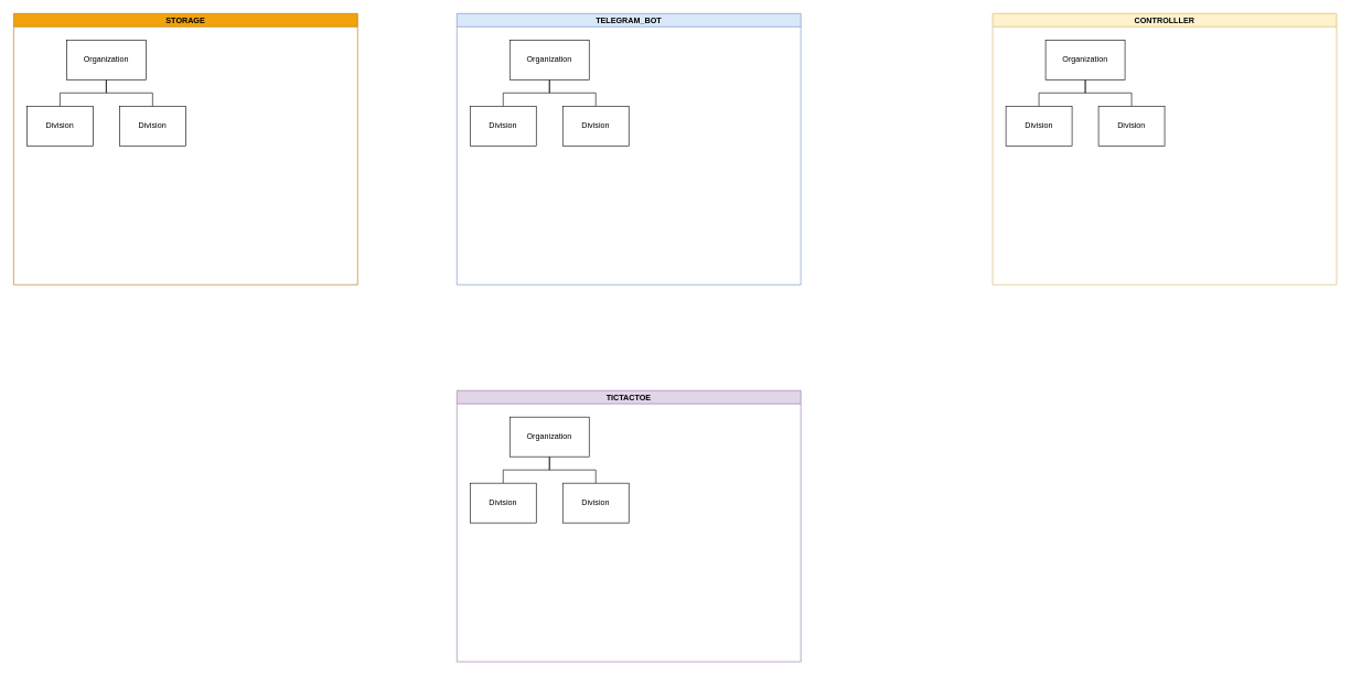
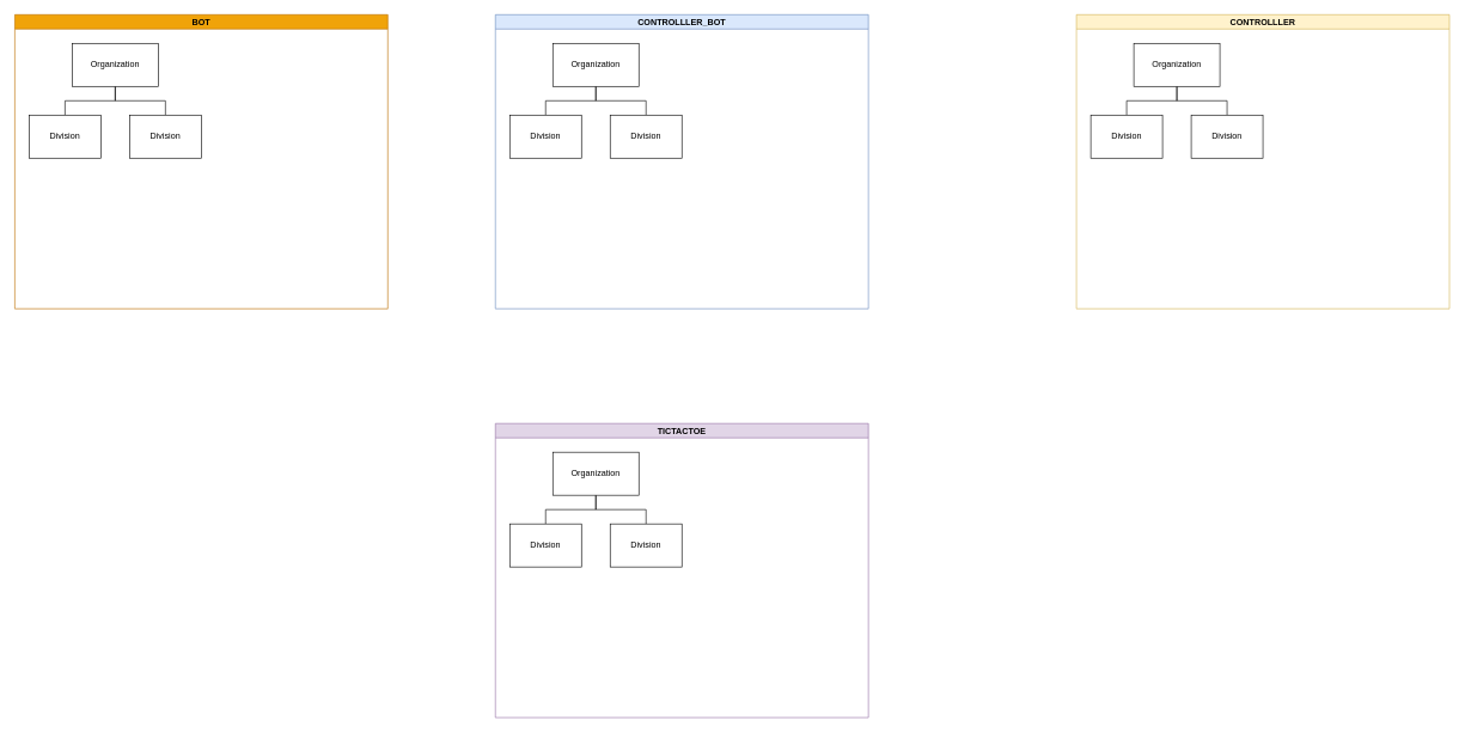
  <mxCell id="0" />
  <mxCell id="1" parent="0" />
- <mxCell id="2" value="TELEGRAM_BOT" style="swimlane;startSize=20;horizontal=1;containerType=tree;newEdgeStyle={&quot;edgeStyle&quot;:&quot;elbowEdgeStyle&quot;,&quot;startArrow&quot;:&quot;none&quot;,&quot;endArrow&quot;:&quot;none&quot;};fillColor=#dae8fc;strokeColor=#6c8ebf;" vertex="1" parent="1"><mxGeometry x="690" y="20" width="520" height="410" as="geometry" /></mxCell>
+ <mxCell id="2" value="CONTROLLLER_BOT" style="swimlane;startSize=20;horizontal=1;containerType=tree;newEdgeStyle={&quot;edgeStyle&quot;:&quot;elbowEdgeStyle&quot;,&quot;startArrow&quot;:&quot;none&quot;,&quot;endArrow&quot;:&quot;none&quot;};fillColor=#dae8fc;strokeColor=#6c8ebf;" vertex="1" parent="1"><mxGeometry x="690" y="20" width="520" height="410" as="geometry" /></mxCell>
  <mxCell id="3" value="" style="edgeStyle=elbowEdgeStyle;elbow=vertical;startArrow=none;endArrow=none;rounded=0;" edge="1" parent="2" source="5" target="6"><mxGeometry relative="1" as="geometry" /></mxCell>
  <mxCell id="4" value="" style="edgeStyle=elbowEdgeStyle;elbow=vertical;startArrow=none;endArrow=none;rounded=0;" edge="1" parent="2" source="5" target="7"><mxGeometry relative="1" as="geometry" /></mxCell>
  <mxCell id="5" value="Organization" style="whiteSpace=wrap;html=1;align=center;treeFolding=1;treeMoving=1;newEdgeStyle={&quot;edgeStyle&quot;:&quot;elbowEdgeStyle&quot;,&quot;startArrow&quot;:&quot;none&quot;,&quot;endArrow&quot;:&quot;none&quot;};" vertex="1" parent="2"><mxGeometry x="80" y="40" width="120" height="60" as="geometry" /></mxCell>
  <mxCell id="6" value="Division" style="whiteSpace=wrap;html=1;align=center;verticalAlign=middle;treeFolding=1;treeMoving=1;newEdgeStyle={&quot;edgeStyle&quot;:&quot;elbowEdgeStyle&quot;,&quot;startArrow&quot;:&quot;none&quot;,&quot;endArrow&quot;:&quot;none&quot;};" vertex="1" parent="2"><mxGeometry x="20" y="140" width="100" height="60" as="geometry" /></mxCell>
  <mxCell id="7" value="Division" style="whiteSpace=wrap;html=1;align=center;verticalAlign=middle;treeFolding=1;treeMoving=1;newEdgeStyle={&quot;edgeStyle&quot;:&quot;elbowEdgeStyle&quot;,&quot;startArrow&quot;:&quot;none&quot;,&quot;endArrow&quot;:&quot;none&quot;};" vertex="1" parent="2"><mxGeometry x="160" y="140" width="100" height="60" as="geometry" /></mxCell>
  <mxCell id="8" value="CONTROLLLER" style="swimlane;startSize=20;horizontal=1;containerType=tree;newEdgeStyle={&quot;edgeStyle&quot;:&quot;elbowEdgeStyle&quot;,&quot;startArrow&quot;:&quot;none&quot;,&quot;endArrow&quot;:&quot;none&quot;};fillColor=#fff2cc;strokeColor=#d6b656;" vertex="1" parent="1"><mxGeometry x="1500" y="20" width="520" height="410" as="geometry" /></mxCell>
  <mxCell id="9" value="" style="edgeStyle=elbowEdgeStyle;elbow=vertical;startArrow=none;endArrow=none;rounded=0;" edge="1" parent="8" source="11" target="12"><mxGeometry relative="1" as="geometry" /></mxCell>
  <mxCell id="10" value="" style="edgeStyle=elbowEdgeStyle;elbow=vertical;startArrow=none;endArrow=none;rounded=0;" edge="1" parent="8" source="11" target="13"><mxGeometry relative="1" as="geometry" /></mxCell>
  <mxCell id="11" value="Organization" style="whiteSpace=wrap;html=1;align=center;treeFolding=1;treeMoving=1;newEdgeStyle={&quot;edgeStyle&quot;:&quot;elbowEdgeStyle&quot;,&quot;startArrow&quot;:&quot;none&quot;,&quot;endArrow&quot;:&quot;none&quot;};" vertex="1" parent="8"><mxGeometry x="80" y="40" width="120" height="60" as="geometry" /></mxCell>
  <mxCell id="12" value="Division" style="whiteSpace=wrap;html=1;align=center;verticalAlign=middle;treeFolding=1;treeMoving=1;newEdgeStyle={&quot;edgeStyle&quot;:&quot;elbowEdgeStyle&quot;,&quot;startArrow&quot;:&quot;none&quot;,&quot;endArrow&quot;:&quot;none&quot;};" vertex="1" parent="8"><mxGeometry x="20" y="140" width="100" height="60" as="geometry" /></mxCell>
  <mxCell id="13" value="Division" style="whiteSpace=wrap;html=1;align=center;verticalAlign=middle;treeFolding=1;treeMoving=1;newEdgeStyle={&quot;edgeStyle&quot;:&quot;elbowEdgeStyle&quot;,&quot;startArrow&quot;:&quot;none&quot;,&quot;endArrow&quot;:&quot;none&quot;};" vertex="1" parent="8"><mxGeometry x="160" y="140" width="100" height="60" as="geometry" /></mxCell>
  <mxCell id="14" value="TICTACTOE" style="swimlane;startSize=20;horizontal=1;containerType=tree;newEdgeStyle={&quot;edgeStyle&quot;:&quot;elbowEdgeStyle&quot;,&quot;startArrow&quot;:&quot;none&quot;,&quot;endArrow&quot;:&quot;none&quot;};fillColor=#e1d5e7;strokeColor=#9673a6;" vertex="1" parent="1"><mxGeometry x="690" y="590" width="520" height="410" as="geometry" /></mxCell>
  <mxCell id="15" value="" style="edgeStyle=elbowEdgeStyle;elbow=vertical;startArrow=none;endArrow=none;rounded=0;" edge="1" parent="14" source="17" target="18"><mxGeometry relative="1" as="geometry" /></mxCell>
  <mxCell id="16" value="" style="edgeStyle=elbowEdgeStyle;elbow=vertical;startArrow=none;endArrow=none;rounded=0;" edge="1" parent="14" source="17" target="19"><mxGeometry relative="1" as="geometry" /></mxCell>
  <mxCell id="17" value="Organization" style="whiteSpace=wrap;html=1;align=center;treeFolding=1;treeMoving=1;newEdgeStyle={&quot;edgeStyle&quot;:&quot;elbowEdgeStyle&quot;,&quot;startArrow&quot;:&quot;none&quot;,&quot;endArrow&quot;:&quot;none&quot;};" vertex="1" parent="14"><mxGeometry x="80" y="40" width="120" height="60" as="geometry" /></mxCell>
  <mxCell id="18" value="Division" style="whiteSpace=wrap;html=1;align=center;verticalAlign=middle;treeFolding=1;treeMoving=1;newEdgeStyle={&quot;edgeStyle&quot;:&quot;elbowEdgeStyle&quot;,&quot;startArrow&quot;:&quot;none&quot;,&quot;endArrow&quot;:&quot;none&quot;};" vertex="1" parent="14"><mxGeometry x="20" y="140" width="100" height="60" as="geometry" /></mxCell>
  <mxCell id="19" value="Division" style="whiteSpace=wrap;html=1;align=center;verticalAlign=middle;treeFolding=1;treeMoving=1;newEdgeStyle={&quot;edgeStyle&quot;:&quot;elbowEdgeStyle&quot;,&quot;startArrow&quot;:&quot;none&quot;,&quot;endArrow&quot;:&quot;none&quot;};" vertex="1" parent="14"><mxGeometry x="160" y="140" width="100" height="60" as="geometry" /></mxCell>
- <mxCell id="20" value="STORAGE" style="swimlane;startSize=20;horizontal=1;containerType=tree;newEdgeStyle={&quot;edgeStyle&quot;:&quot;elbowEdgeStyle&quot;,&quot;startArrow&quot;:&quot;none&quot;,&quot;endArrow&quot;:&quot;none&quot;};fillColor=#f0a30a;fontColor=#000000;strokeColor=#BD7000;" vertex="1" parent="1"><mxGeometry x="20" y="20" width="520" height="410" as="geometry" /></mxCell>
+ <mxCell id="20" value="BOT" style="swimlane;startSize=20;horizontal=1;containerType=tree;newEdgeStyle={&quot;edgeStyle&quot;:&quot;elbowEdgeStyle&quot;,&quot;startArrow&quot;:&quot;none&quot;,&quot;endArrow&quot;:&quot;none&quot;};fillColor=#f0a30a;fontColor=#000000;strokeColor=#BD7000;" vertex="1" parent="1"><mxGeometry x="20" y="20" width="520" height="410" as="geometry" /></mxCell>
  <mxCell id="21" value="" style="edgeStyle=elbowEdgeStyle;elbow=vertical;startArrow=none;endArrow=none;rounded=0;" edge="1" parent="20" source="23" target="24"><mxGeometry relative="1" as="geometry" /></mxCell>
  <mxCell id="22" value="" style="edgeStyle=elbowEdgeStyle;elbow=vertical;startArrow=none;endArrow=none;rounded=0;" edge="1" parent="20" source="23" target="25"><mxGeometry relative="1" as="geometry" /></mxCell>
  <mxCell id="23" value="Organization" style="whiteSpace=wrap;html=1;align=center;treeFolding=1;treeMoving=1;newEdgeStyle={&quot;edgeStyle&quot;:&quot;elbowEdgeStyle&quot;,&quot;startArrow&quot;:&quot;none&quot;,&quot;endArrow&quot;:&quot;none&quot;};" vertex="1" parent="20"><mxGeometry x="80" y="40" width="120" height="60" as="geometry" /></mxCell>
  <mxCell id="24" value="Division" style="whiteSpace=wrap;html=1;align=center;verticalAlign=middle;treeFolding=1;treeMoving=1;newEdgeStyle={&quot;edgeStyle&quot;:&quot;elbowEdgeStyle&quot;,&quot;startArrow&quot;:&quot;none&quot;,&quot;endArrow&quot;:&quot;none&quot;};" vertex="1" parent="20"><mxGeometry x="20" y="140" width="100" height="60" as="geometry" /></mxCell>
  <mxCell id="25" value="Division" style="whiteSpace=wrap;html=1;align=center;verticalAlign=middle;treeFolding=1;treeMoving=1;newEdgeStyle={&quot;edgeStyle&quot;:&quot;elbowEdgeStyle&quot;,&quot;startArrow&quot;:&quot;none&quot;,&quot;endArrow&quot;:&quot;none&quot;};" vertex="1" parent="20"><mxGeometry x="160" y="140" width="100" height="60" as="geometry" /></mxCell>
